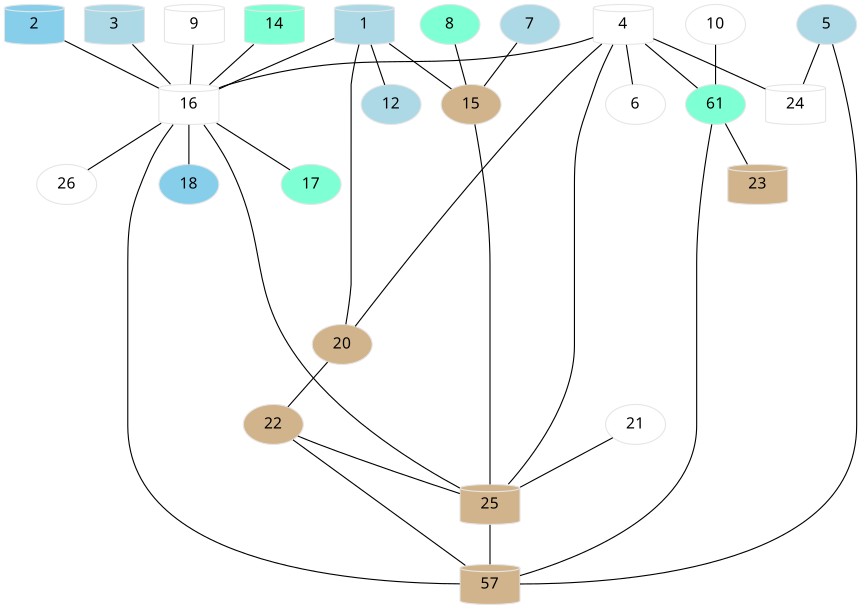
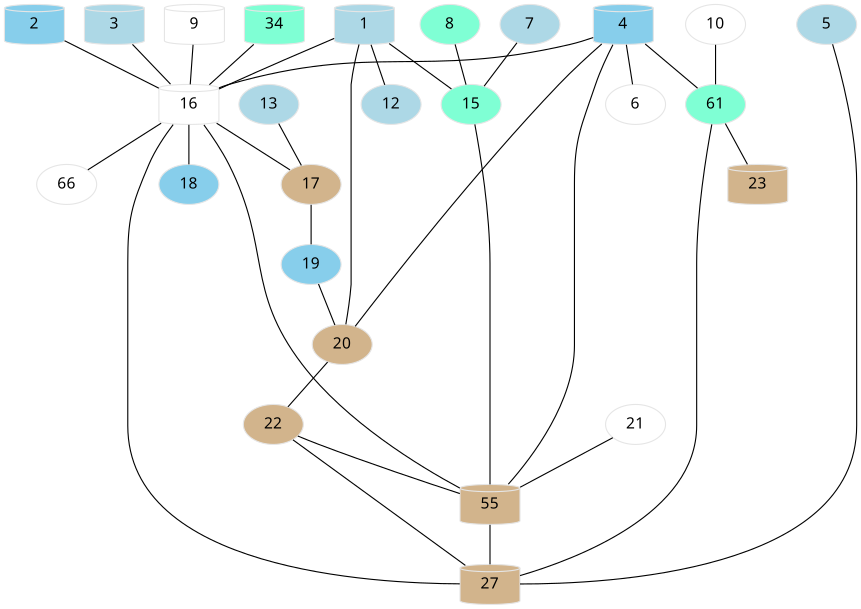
  graph {
    fontname="Noto Sans"
    node [color=gray90 fillcolor=tan fontname="Noto Sans" shape=ellipse style=filled]
    edge [fontname="Noto Sans" weight=1.0]
    1 [fillcolor=lightblue shape=cylinder]
    12 [fillcolor=lightblue]
-   15
+   15 [fillcolor=aquamarine]
    16 [fillcolor=white shape=cylinder]
    20
-   25 [shape=cylinder]
-   27 [shape=cylinder label=57]
-   17 [fillcolor=aquamarine]
+   25 [shape=cylinder label=55]
+   27 [shape=cylinder]
+   17
    18 [fillcolor=skyblue]
-   26 [fillcolor=white]
+   26 [fillcolor=white label=66]
    22
    2 [fillcolor=skyblue shape=cylinder]
    3 [fillcolor=lightblue shape=cylinder]
-   4 [fillcolor=white shape=cylinder]
+   4 [fillcolor=skyblue shape=cylinder]
    6 [fillcolor=white]
    n16 [fillcolor=aquamarine label=61]
-   24 [fillcolor=white shape=cylinder]
    23 [shape=cylinder]
    5 [fillcolor=lightblue]
    7 [fillcolor=lightblue]
    8 [fillcolor=aquamarine]
    9 [fillcolor=white shape=cylinder]
    10 [fillcolor=white]
-   14 [fillcolor=aquamarine shape=cylinder]
+   13 [fillcolor=lightblue]
+   19 [fillcolor=skyblue]
+   14 [fillcolor=aquamarine shape=cylinder label=34]
    21 [fillcolor=white]
    1 -- 12
    1 -- 15
    1 -- 16
    1 -- 20
    15 -- 25
    16 -- 25
    16 -- 27
    16 -- 17
    16 -- 18
    16 -- 26
    20 -- 22
    25 -- 27 [weight=2.0]
+   17 -- 19
    22 -- 25
    22 -- 27
    2 -- 16
    3 -- 16
    4 -- 16
    4 -- 20
    4 -- 25
    4 -- 6
    4 -- n16
-   4 -- 24
    n16 -- 27
    n16 -- 23
    5 -- 27
-   5 -- 24
    7 -- 15
    8 -- 15
    9 -- 16
    10 -- n16
+   13 -- 17
+   19 -- 20
    14 -- 16
    21 -- 25
  }
